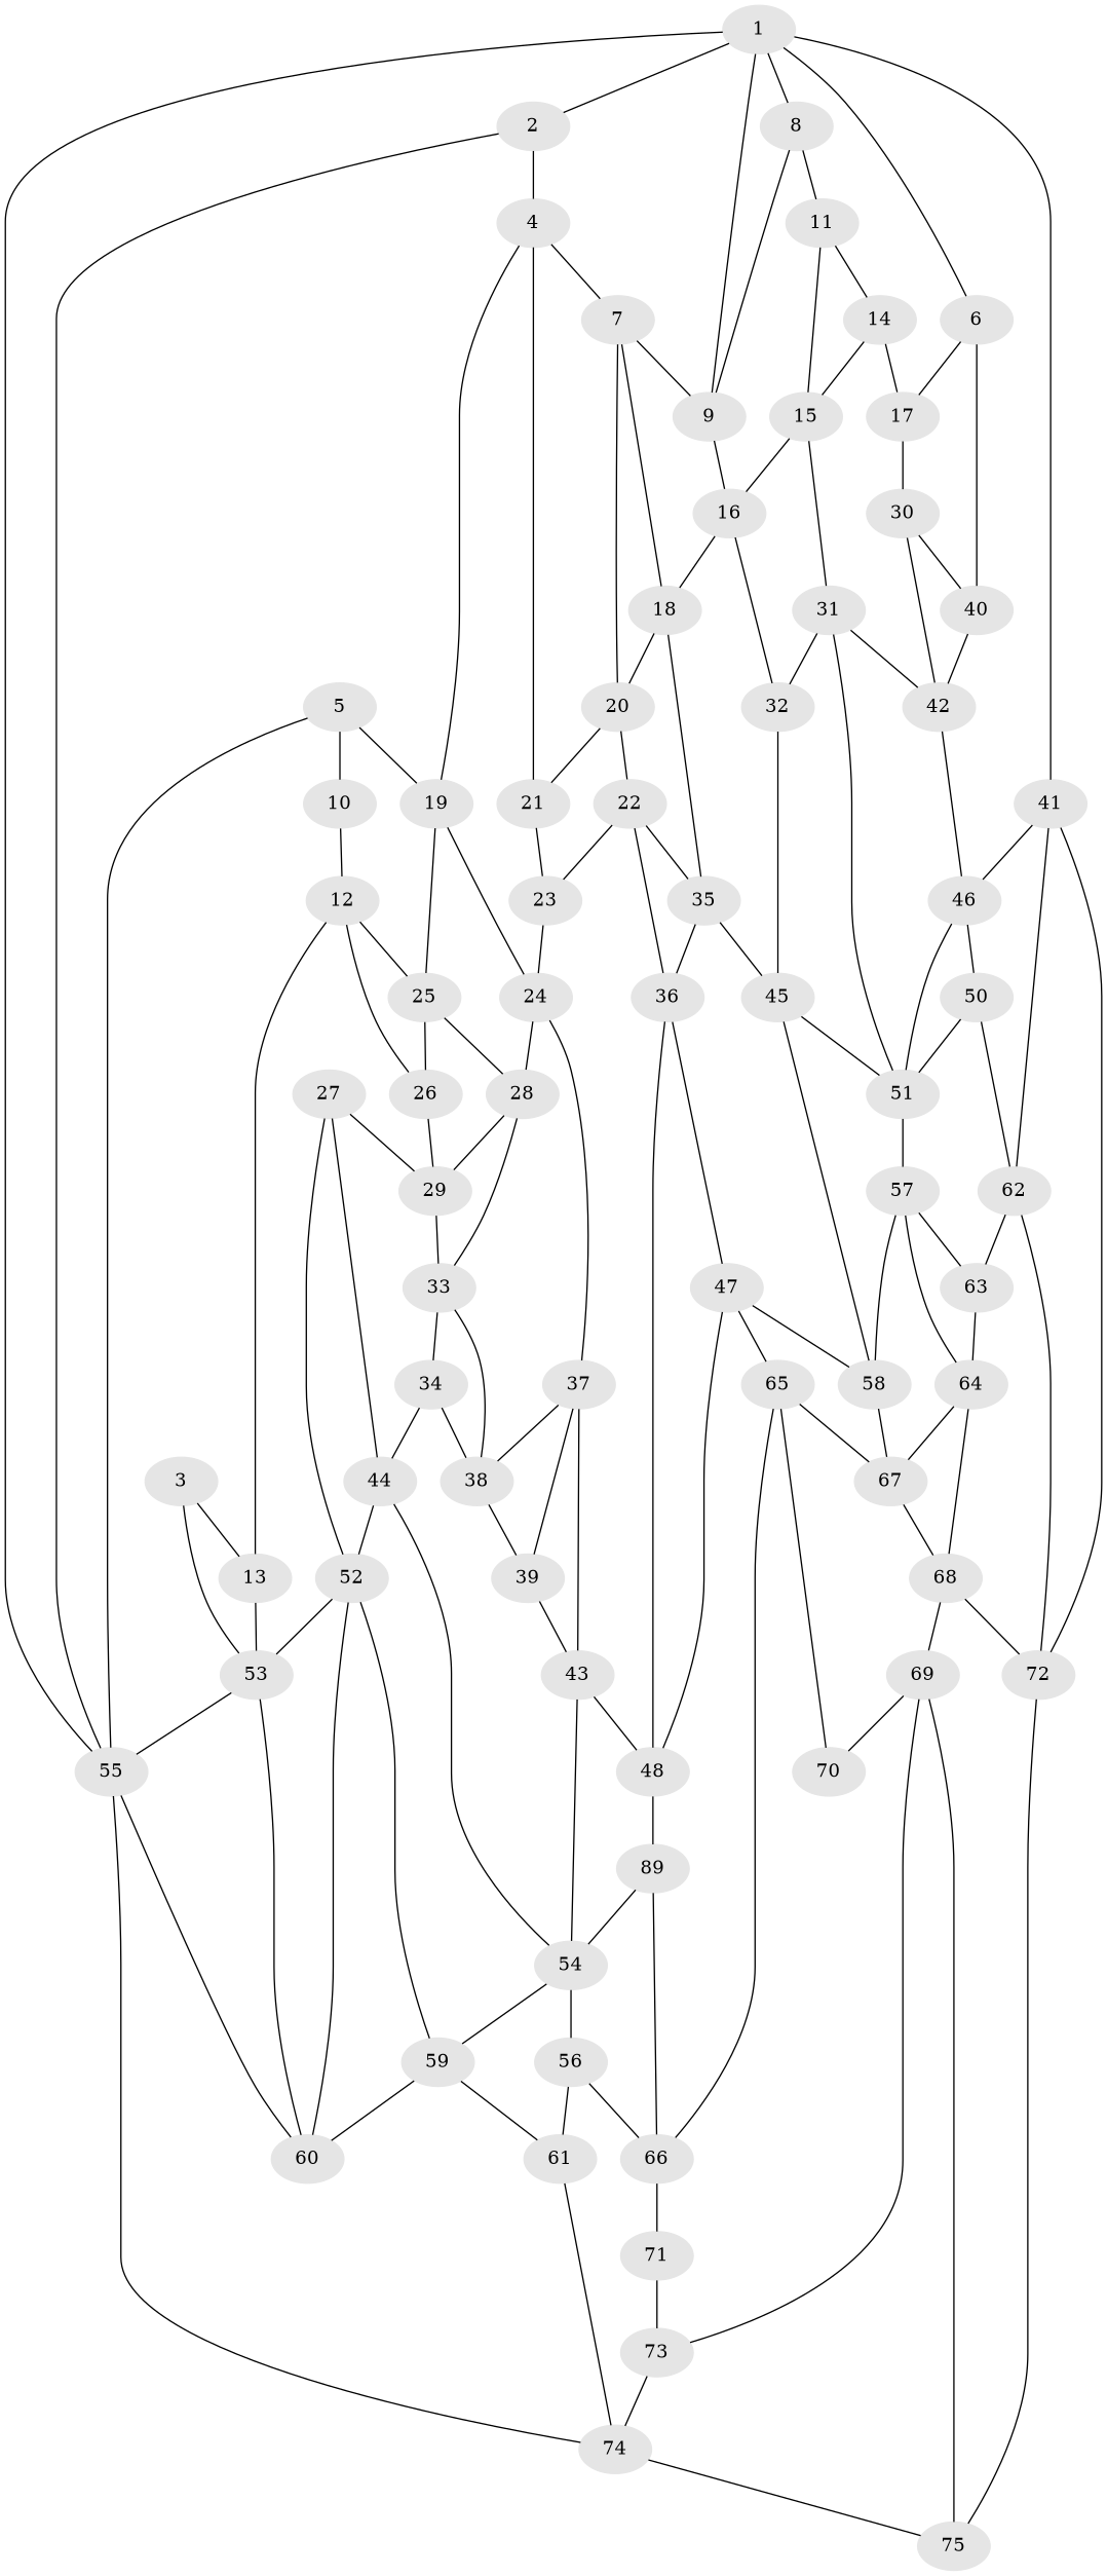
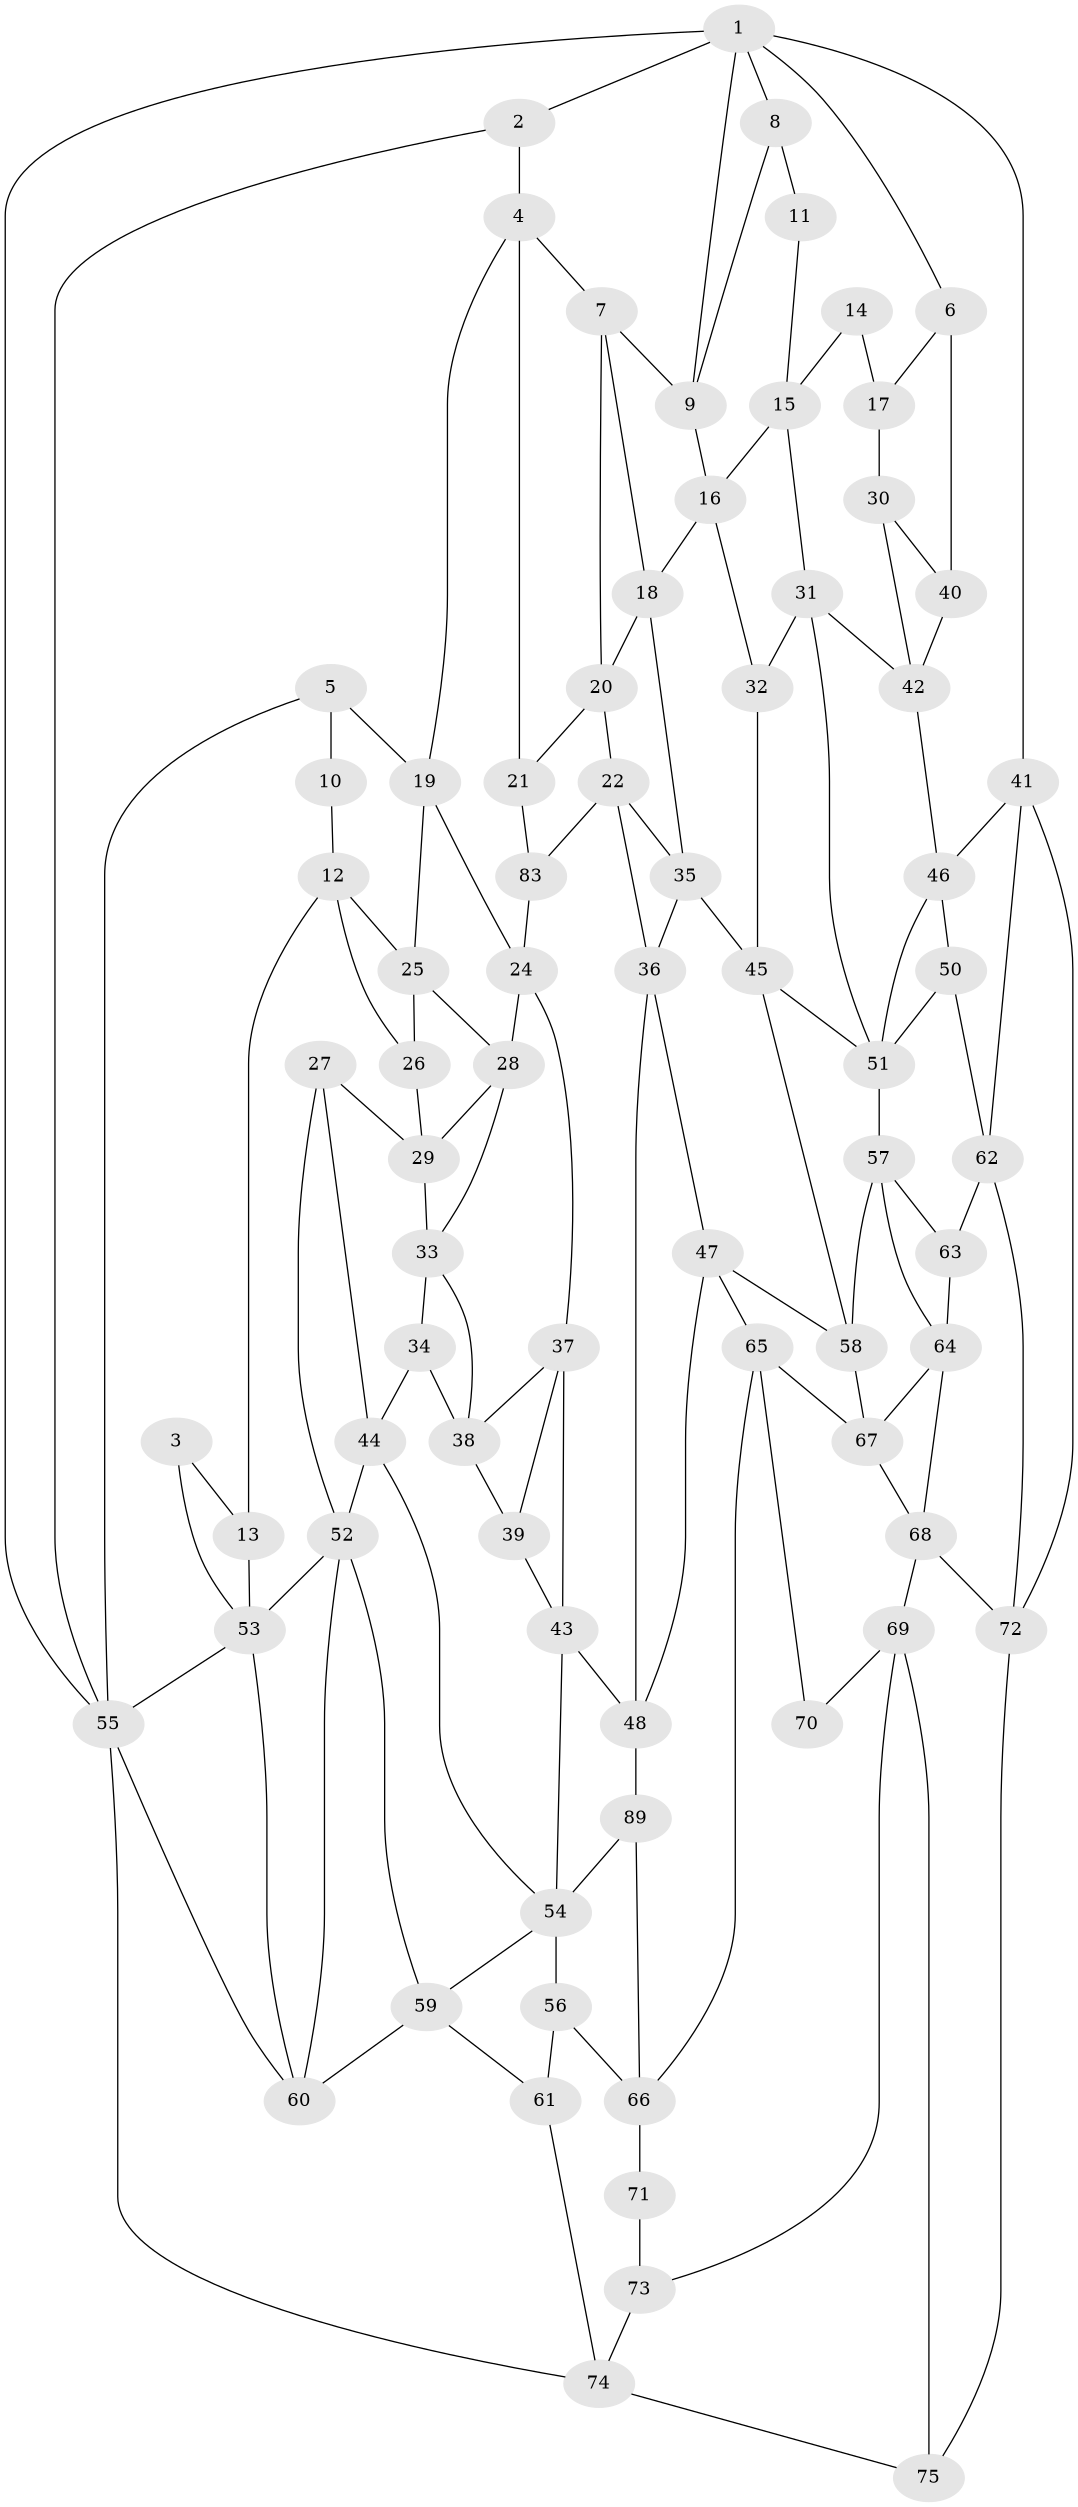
  graph {
    node [color=gray90 style=filled]
    edge [weight=1.0]
    1
    2
    6
    8
    9
    41
    55
    4
    17
    40
    11
    16
    46
    62
    72
    60
    74
    7
    19
    21
    3
    13
    53
    18
    20
    25
    24
-   23
+   23 [label=83]
    5
    10
    12
    30
    42
    35
    22
    14
    15
    32
    26
    31
    28
    29
    51
    45
    36
    37
    47
    48
    33
    38
    39
    43
    27
    44
    52
    54
    59
    34
    57
    58
    65
    n62 [label=89]
    50
    63
    75
    56
    67
    66
    70
    71
    64
    61
    68
    69
    73
    1 -- 2
    1 -- 6
    1 -- 8
    1 -- 9
    1 -- 41
    1 -- 55
    2 -- 55
    2 -- 4
    6 -- 17
    6 -- 40
    8 -- 9
    8 -- 11 [weight=2.0]
    9 -- 16
    41 -- 46
    41 -- 62
    41 -- 72
    55 -- 60
    55 -- 74
    4 -- 7
    4 -- 19
    4 -- 21
    17 -- 30
    40 -- 42
-   11 -- 14
    11 -- 15
    16 -- 18
    16 -- 32
    46 -- 51
    46 -- 50
    62 -- 72
    62 -- 63
    72 -- 75
    74 -- 75
    7 -- 9
    7 -- 18
    7 -- 20
    19 -- 25
    19 -- 24
    21 -- 23 [weight=2.0]
    3 -- 13
    3 -- 53
    13 -- 53
    53 -- 55
    53 -- 60
    18 -- 20
    18 -- 35
    20 -- 21
    20 -- 22
    25 -- 26
    25 -- 28
    24 -- 28
    24 -- 37
    23 -- 24
    5 -- 55
    5 -- 19
    5 -- 10 [weight=2.0]
    10 -- 12
    12 -- 13
    12 -- 25
    12 -- 26
    30 -- 40 [weight=2.0]
    30 -- 42
    42 -- 46
    35 -- 45
    35 -- 36
    22 -- 23
    22 -- 35
    22 -- 36
    14 -- 17 [weight=2.0]
    14 -- 15
    15 -- 16
    15 -- 31
    32 -- 45
    26 -- 29
    31 -- 42
    31 -- 32
    31 -- 51
    28 -- 29
    28 -- 33
    29 -- 33
    51 -- 57
    45 -- 51
    45 -- 58
    36 -- 47
    36 -- 48
    37 -- 38
    37 -- 39
    37 -- 43
    47 -- 48
    47 -- 58
    47 -- 65
    48 -- n62
    33 -- 38
    33 -- 34
    38 -- 39
    39 -- 43
    43 -- 48
    43 -- 54
    27 -- 29
    27 -- 44
    27 -- 52
    44 -- 52
    44 -- 54
    52 -- 60
    52 -- 53 [weight=2.0]
    52 -- 59
    54 -- 59
    54 -- 56 [weight=2.0]
    59 -- 60
    59 -- 61
    34 -- 38
    34 -- 44
    57 -- 58
    57 -- 63
    57 -- 64
    58 -- 67
    65 -- 67
    65 -- 66
    65 -- 70
    n62 -- 54
    n62 -- 66
    50 -- 62
    50 -- 51 [weight=2.0]
    63 -- 64
    56 -- 66
    56 -- 61
    67 -- 68
    66 -- 71
    71 -- 73 [weight=2.0]
    64 -- 67
    64 -- 68
    61 -- 74
    68 -- 72
    68 -- 69
    69 -- 75
    69 -- 70
    69 -- 73
    73 -- 74
  }
